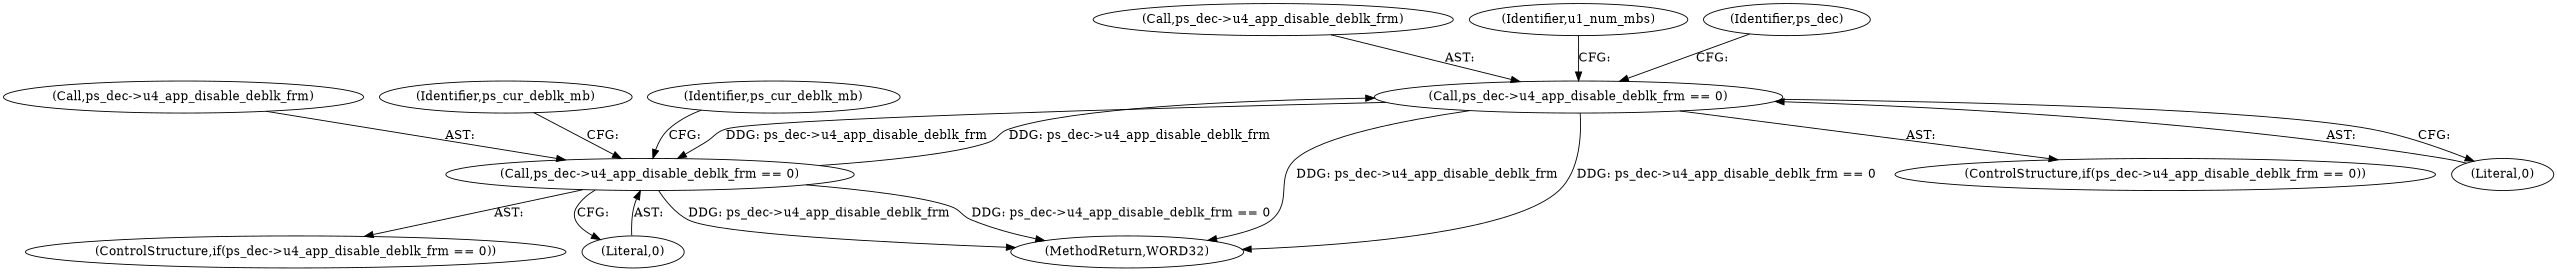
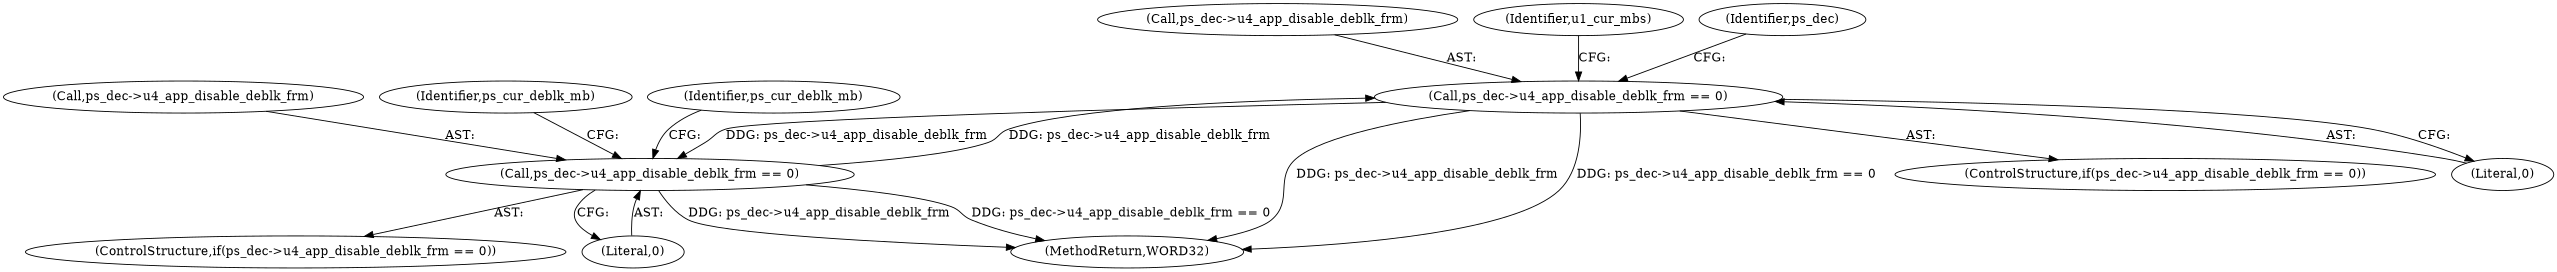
  digraph {
    n1 [label="(Call,ps_dec->u4_app_disable_deblk_frm == 0)"]
    n2 [label="(Call,ps_dec->u4_app_disable_deblk_frm == 0)"]
    n3 [label="(Literal,0)"]
    n4 [label="(MethodReturn,WORD32)"]
    n5 [label="(ControlStructure,if(ps_dec->u4_app_disable_deblk_frm == 0))"]
    n6 [label="(ControlStructure,if(ps_dec->u4_app_disable_deblk_frm == 0))"]
    n7 [label="(Literal,0)"]
    n8 [label="(Call,ps_dec->u4_app_disable_deblk_frm)"]
-   n9 [label="(Identifier,u1_num_mbs)"]
+   n9 [label="(Identifier,u1_cur_mbs)"]
    n10 [label="(Call,ps_dec->u4_app_disable_deblk_frm)"]
    n11 [label="(Identifier,ps_dec)"]
    n12 [label="(Identifier,ps_cur_deblk_mb)"]
    n13 [label="(Identifier,ps_cur_deblk_mb)"]
    n1 -> n2 [label="DDG: ps_dec->u4_app_disable_deblk_frm"]
    n1 -> n3 [label="CFG: "]
    n1 -> n4 [label="DDG: ps_dec->u4_app_disable_deblk_frm"]
    n1 -> n4 [label="DDG: ps_dec->u4_app_disable_deblk_frm == 0"]
    n1 -> n5 [label="AST: "]
    n2 -> n1 [label="DDG: ps_dec->u4_app_disable_deblk_frm"]
    n2 -> n4 [label="DDG: ps_dec->u4_app_disable_deblk_frm"]
    n2 -> n4 [label="DDG: ps_dec->u4_app_disable_deblk_frm == 0"]
    n2 -> n6 [label="AST: "]
    n2 -> n7 [label="CFG: "]
    n3 -> n1 [label="AST: "]
    n7 -> n2 [label="AST: "]
    n8 -> n1 [label="AST: "]
    n9 -> n1 [label="CFG: "]
    n10 -> n2 [label="AST: "]
    n11 -> n1 [label="CFG: "]
    n12 -> n2 [label="CFG: "]
    n13 -> n2 [label="CFG: "]
  }
